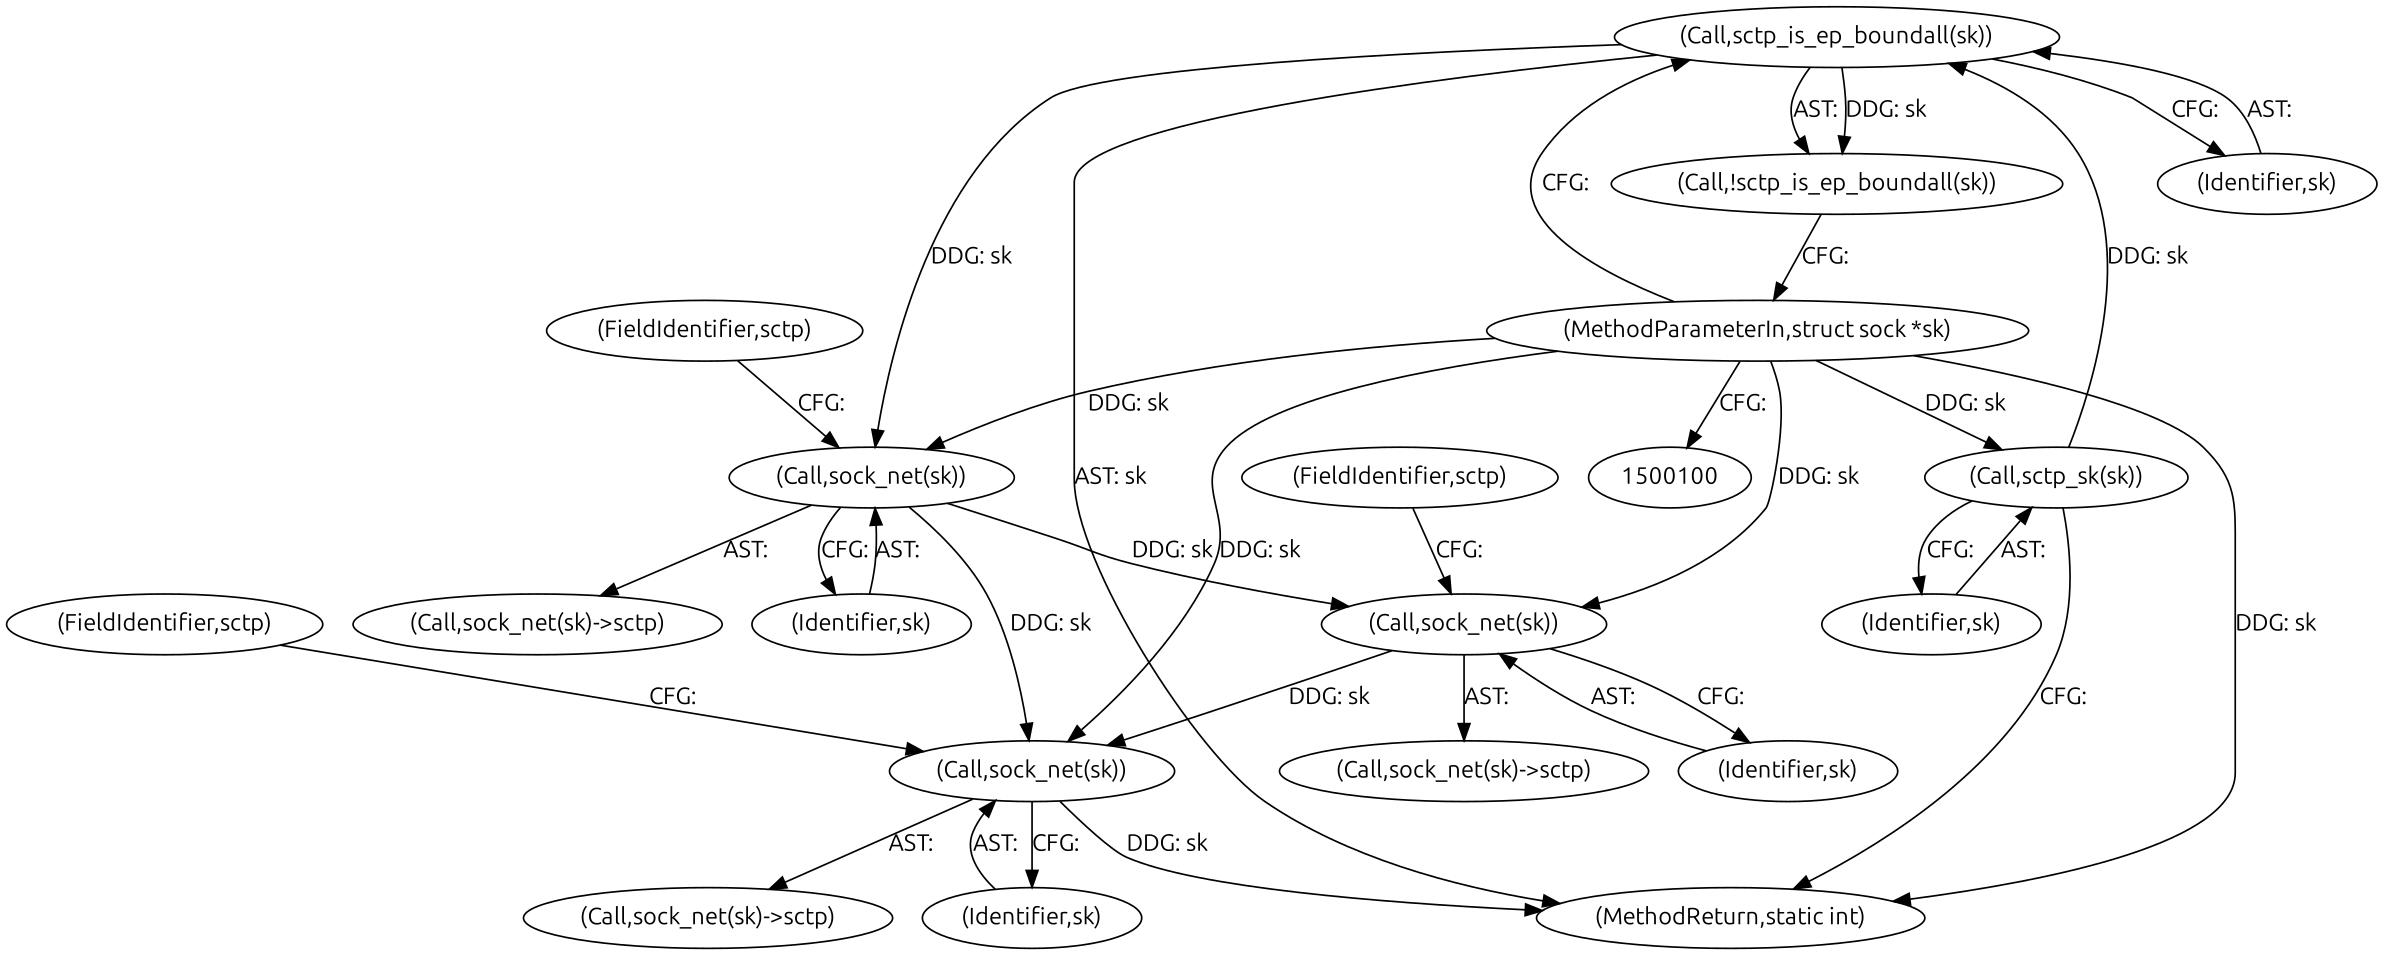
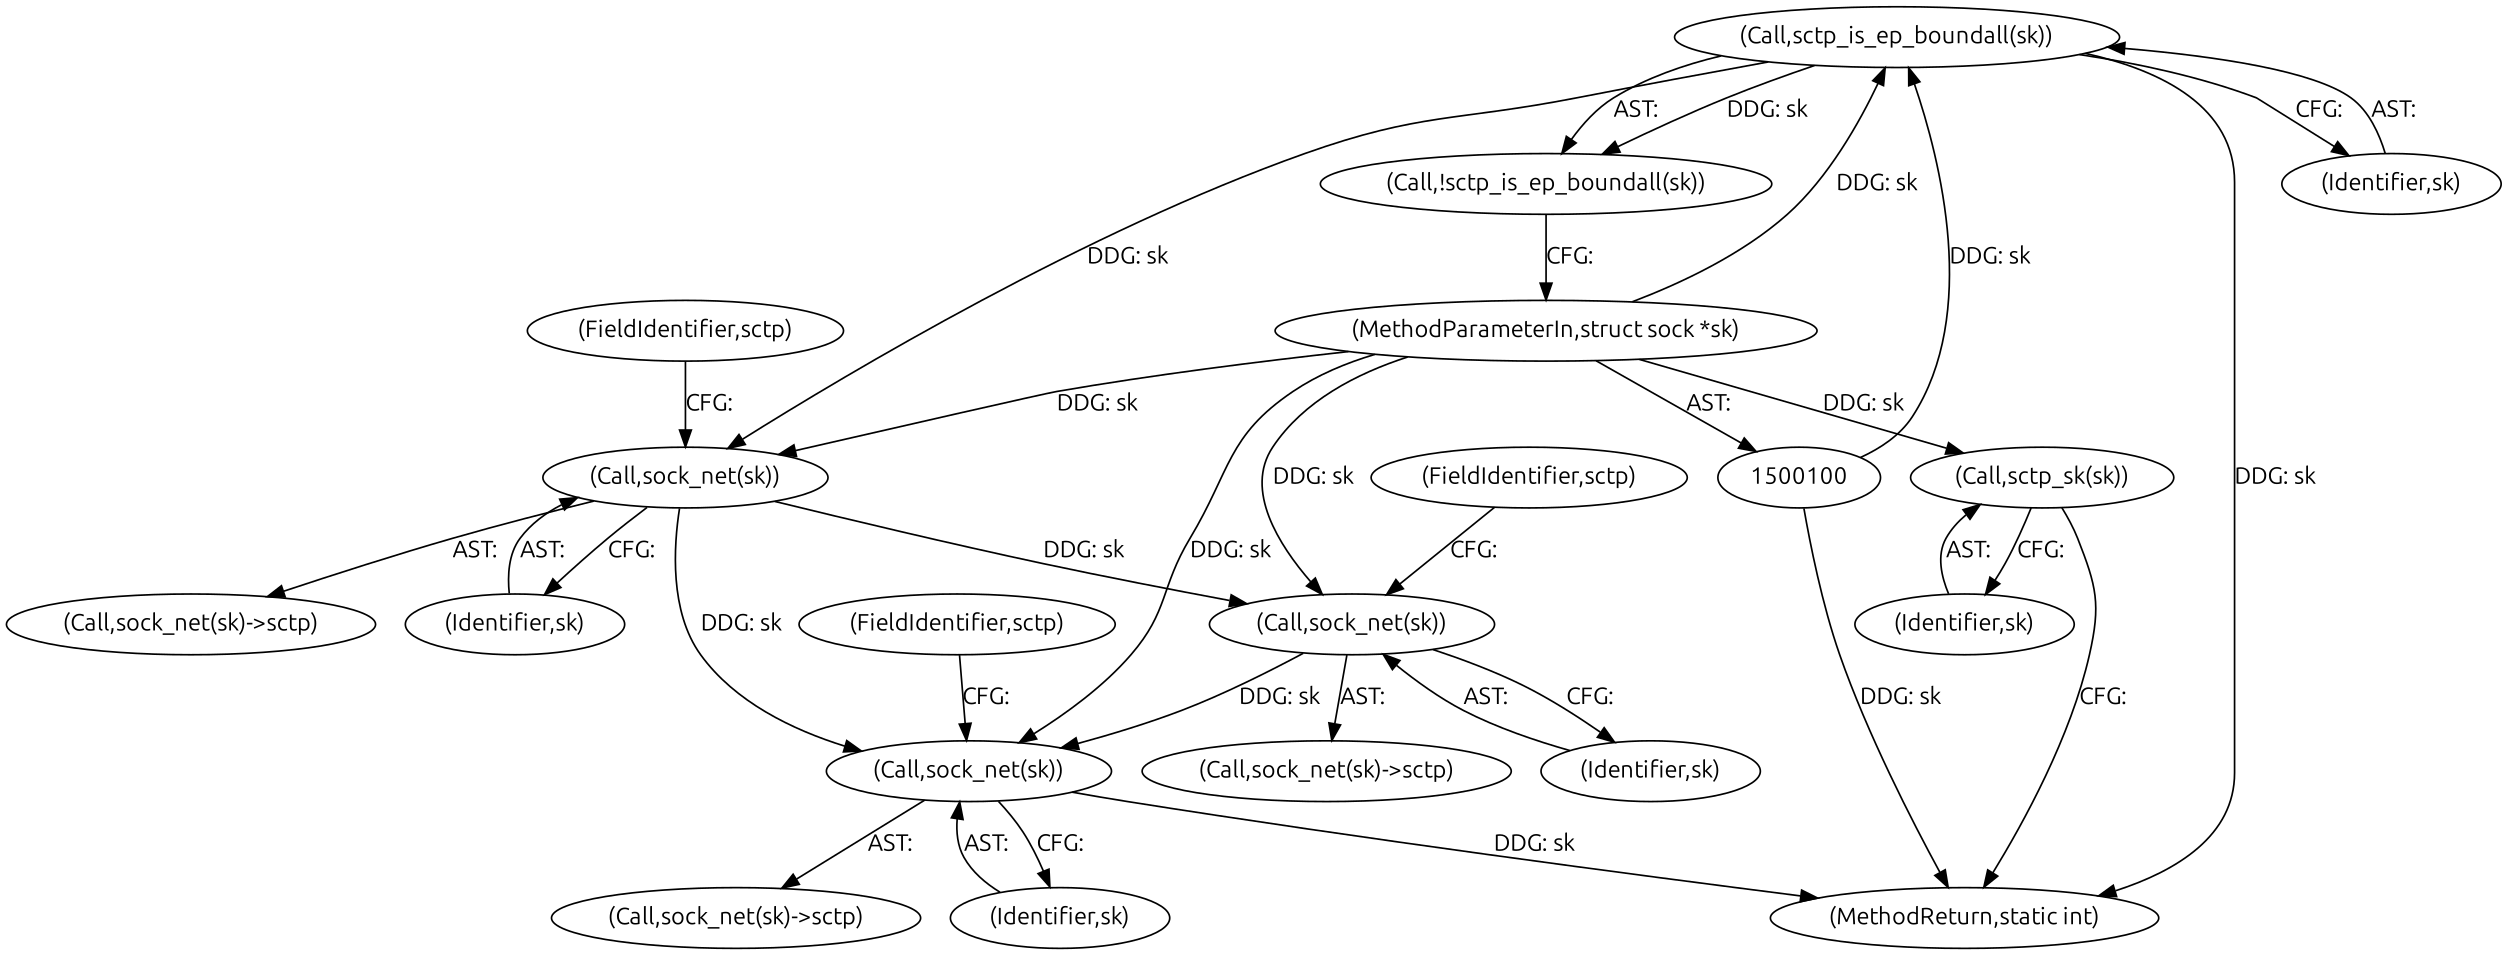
  digraph {
    fontname=Ubuntu
    node [fontname=Ubuntu]
    edge [fontname=Ubuntu]
    n1 [label="(Call,sock_net(sk))"]
    n2 [label="(MethodReturn,static int)"]
    n3 [label="(Call,sock_net(sk)->sctp)"]
    n4 [label="(Identifier,sk)"]
    n5 [label="(Call,sock_net(sk))"]
    n6 [label="(Call,sock_net(sk))"]
    n7 [label="(Call,sock_net(sk)->sctp)"]
    n8 [label="(Identifier,sk)"]
    n9 [label="(Identifier,sk)"]
    n10 [label="(Call,sock_net(sk)->sctp)"]
    n11 [label="(Call,sctp_is_ep_boundall(sk))"]
    n12 [label="(Identifier,sk)"]
    n13 [label="(Call,!sctp_is_ep_boundall(sk))"]
    n14 [label="(MethodParameterIn,struct sock *sk)"]
    n15 [label="(Call,sctp_sk(sk))"]
    n16 [label="(Identifier,sk)"]
    n17 [label=1500100]
    n18 [label="(FieldIdentifier,sctp)"]
    n19 [label="(FieldIdentifier,sctp)"]
    n20 [label="(FieldIdentifier,sctp)"]
    n1 -> n2 [label="DDG: sk"]
    n1 -> n3 [label="AST: "]
    n1 -> n4 [label="CFG: "]
    n4 -> n1 [label="AST: "]
    n5 -> n1 [label="DDG: sk"]
    n5 -> n6 [label="DDG: sk"]
    n5 -> n7 [label="AST: "]
    n5 -> n8 [label="CFG: "]
    n6 -> n1 [label="DDG: sk"]
    n6 -> n9 [label="CFG: "]
    n6 -> n10 [label="AST: "]
    n8 -> n5 [label="AST: "]
    n9 -> n6 [label="AST: "]
-   n11 -> n2 [label="AST: sk"]
+   n11 -> n2 [label="DDG: sk"]
    n11 -> n5 [label="DDG: sk"]
    n11 -> n12 [label="CFG: "]
    n11 -> n13 [label="AST: "]
    n11 -> n13 [label="DDG: sk"]
    n12 -> n11 [label="AST: "]
    n13 -> n14 [label="CFG: "]
    n14 -> n1 [label="DDG: sk"]
-   n14 -> n2 [label="DDG: sk"]
+   n17 -> n2 [label="DDG: sk"]
    n14 -> n5 [label="DDG: sk"]
    n14 -> n6 [label="DDG: sk"]
-   n14 -> n11 [label="CFG: "]
+   n14 -> n11 [label="DDG: sk"]
    n14 -> n15 [label="DDG: sk"]
-   n14 -> n17 [label="CFG: "]
+   n14 -> n17 [label="AST: "]
    n15 -> n2 [label="CFG: "]
-   n15 -> n11 [label="DDG: sk"]
+   n17 -> n11 [label="DDG: sk"]
    n15 -> n16 [label="CFG: "]
    n16 -> n15 [label="AST: "]
    n18 -> n6 [label="CFG: "]
    n19 -> n1 [label="CFG: "]
    n20 -> n5 [label="CFG: "]
  }
